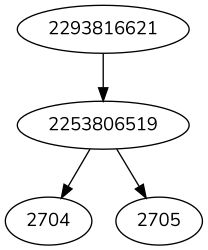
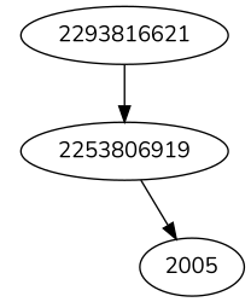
  strict digraph {
    fontname=Nunito
    node [fontname=Nunito]
    edge [fontname=Nunito]
    n1 [label=2293816621]
-   2253806919 [label=2253806519]
-   2704
-   2705
+   2253806919
+   2705 [label=2005]
    n1 -> 2253806919
-   2253806919 -> 2704
    2253806919 -> 2705
  }
